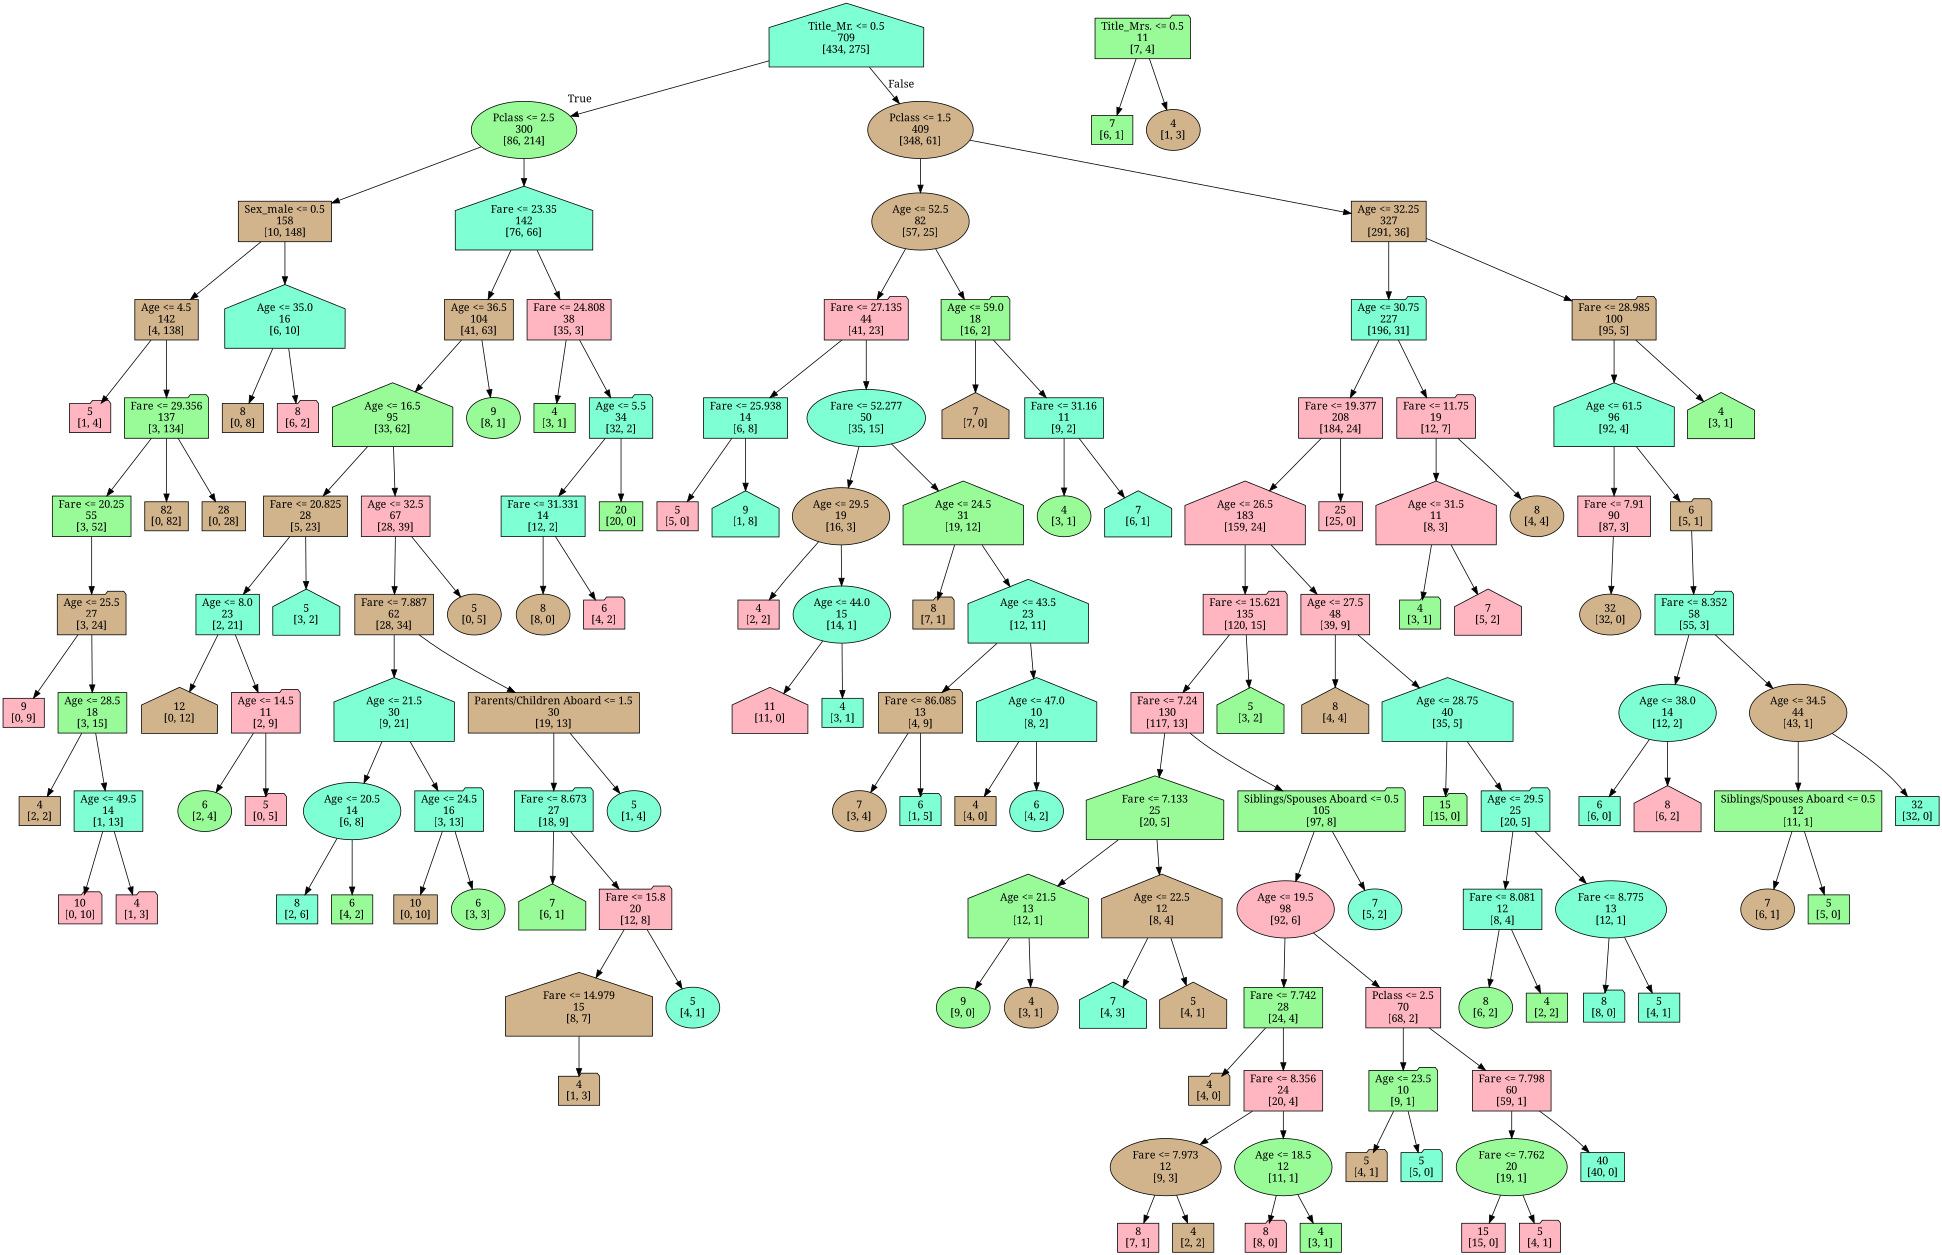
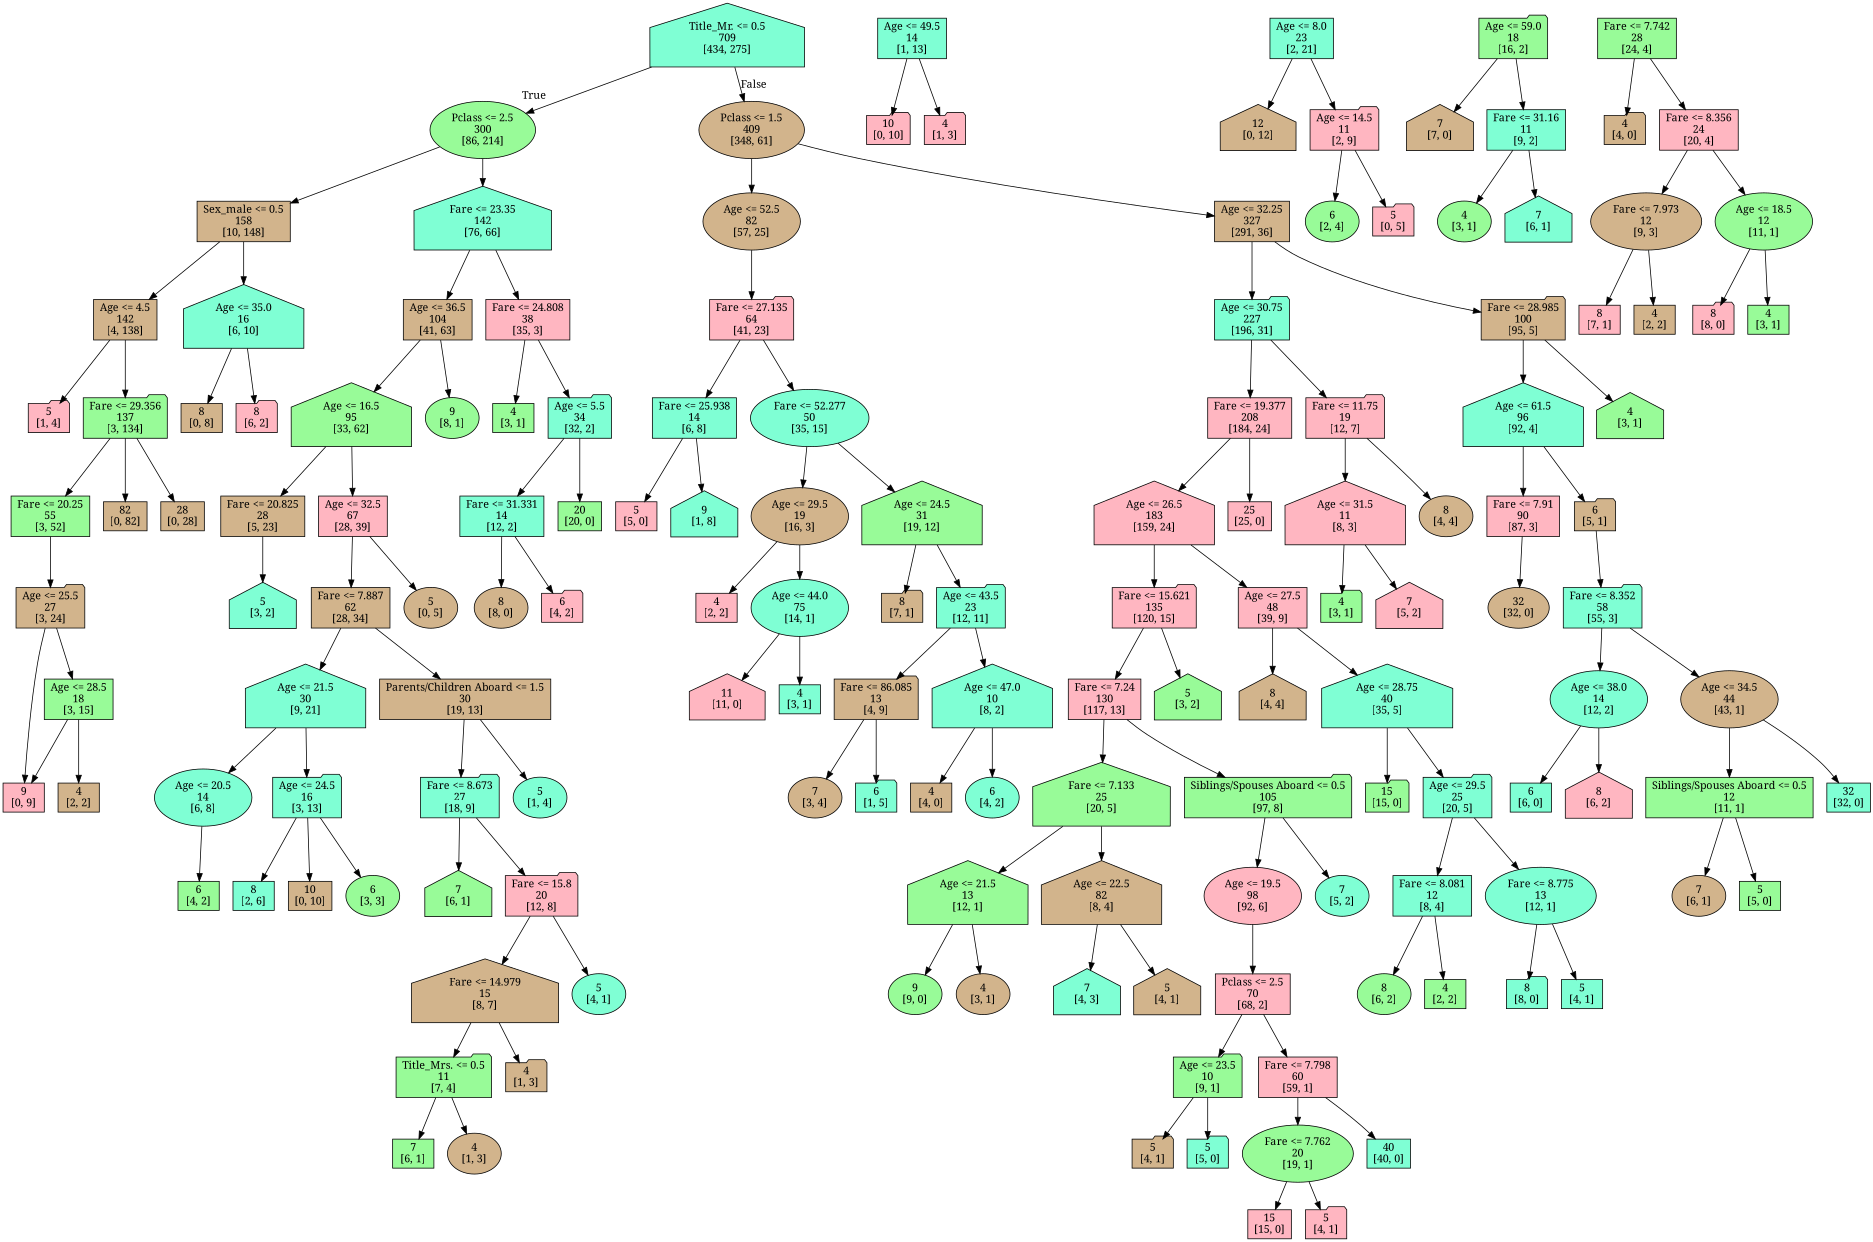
  digraph {
    fontname="Noto Serif"
    node [fillcolor=aquamarine fontname="Noto Serif" shape=box style=filled]
    edge [fontname="Noto Serif"]
    n1 [label="Title_Mr. <= 0.5\n709\n[434, 275]" shape=house]
    n2 [fillcolor=palegreen label="Pclass <= 2.5\n300\n[86, 214]" shape=ellipse]
    n3 [fillcolor=tan label="Pclass <= 1.5\n409\n[348, 61]" shape=ellipse]
    n4 [fillcolor=tan label="Sex_male <= 0.5\n158\n[10, 148]"]
    n5 [label="Fare <= 23.35\n142\n[76, 66]" shape=house]
    n6 [fillcolor=tan label="Age <= 52.5\n82\n[57, 25]" shape=ellipse]
    n7 [fillcolor=tan label="Age <= 32.25\n327\n[291, 36]"]
    n8 [fillcolor=tan label="Age <= 4.5\n142\n[4, 138]"]
    n9 [label="Age <= 35.0\n16\n[6, 10]" shape=house]
    n10 [fillcolor=tan label="Age <= 36.5\n104\n[41, 63]"]
    n11 [fillcolor=lightpink label="Fare <= 24.808\n38\n[35, 3]"]
    n12 [fillcolor=lightpink label="5\n[1, 4]" shape=folder]
    n13 [fillcolor=palegreen label="Fare <= 29.356\n137\n[3, 134]" shape=folder]
    n14 [fillcolor=tan label="8\n[0, 8]"]
    n15 [fillcolor=lightpink label="8\n[6, 2]" shape=folder]
    n16 [fillcolor=palegreen label="Fare <= 20.25\n55\n[3, 52]"]
    n17 [fillcolor=tan label="82\n[0, 82]"]
    n18 [fillcolor=tan label="28\n[0, 28]"]
    n19 [fillcolor=tan label="Age <= 25.5\n27\n[3, 24]" shape=folder]
    n20 [fillcolor=lightpink label="9\n[0, 9]"]
    n21 [fillcolor=palegreen label="Age <= 28.5\n18\n[3, 15]"]
    n22 [fillcolor=tan label="4\n[2, 2]"]
    n23 [label="Age <= 49.5\n14\n[1, 13]"]
    n24 [fillcolor=lightpink label="10\n[0, 10]" shape=folder]
    n25 [fillcolor=lightpink label="4\n[1, 3]" shape=folder]
    n26 [fillcolor=palegreen label="Age <= 16.5\n95\n[33, 62]" shape=house]
    n27 [fillcolor=palegreen label="9\n[8, 1]" shape=ellipse]
    n28 [fillcolor=palegreen label="4\n[3, 1]"]
    n29 [label="Age <= 5.5\n34\n[32, 2]" shape=folder]
    n30 [fillcolor=tan label="Fare <= 20.825\n28\n[5, 23]"]
    n31 [fillcolor=lightpink label="Age <= 32.5\n67\n[28, 39]"]
    n32 [label="Age <= 8.0\n23\n[2, 21]"]
    n33 [label="5\n[3, 2]" shape=house]
    n34 [fillcolor=tan label="Fare <= 7.887\n62\n[28, 34]"]
    n35 [fillcolor=tan label="5\n[0, 5]" shape=ellipse]
    n36 [fillcolor=tan label="12\n[0, 12]" shape=house]
    n37 [fillcolor=lightpink label="Age <= 14.5\n11\n[2, 9]" shape=folder]
    n38 [fillcolor=palegreen label="6\n[2, 4]" shape=ellipse]
    n39 [fillcolor=lightpink label="5\n[0, 5]" shape=folder]
    n40 [label="Age <= 21.5\n30\n[9, 21]" shape=house]
    n41 [fillcolor=tan label="Parents/Children Aboard <= 1.5\n30\n[19, 13]"]
    n42 [label="Age <= 20.5\n14\n[6, 8]" shape=ellipse]
    n43 [label="Age <= 24.5\n16\n[3, 13]" shape=folder]
    n44 [label="Fare <= 8.673\n27\n[18, 9]" shape=folder]
    n45 [label="5\n[1, 4]" shape=ellipse]
    n46 [label="8\n[2, 6]"]
    n47 [fillcolor=palegreen label="6\n[4, 2]"]
    n48 [fillcolor=tan label="10\n[0, 10]"]
    n49 [fillcolor=palegreen label="6\n[3, 3]" shape=ellipse]
    n50 [fillcolor=palegreen label="7\n[6, 1]" shape=house]
    n51 [fillcolor=lightpink label="Fare <= 15.8\n20\n[12, 8]" shape=folder]
    n52 [fillcolor=tan label="Fare <= 14.979\n15\n[8, 7]" shape=house]
    n53 [label="5\n[4, 1]" shape=ellipse]
    n54 [fillcolor=palegreen label="Title_Mrs. <= 0.5\n11\n[7, 4]" shape=folder]
    n55 [fillcolor=tan label="4\n[1, 3]" shape=folder]
    n56 [fillcolor=palegreen label="7\n[6, 1]"]
    n57 [fillcolor=tan label="4\n[1, 3]" shape=ellipse]
    n58 [label="Fare <= 31.331\n14\n[12, 2]"]
    n59 [fillcolor=palegreen label="20\n[20, 0]"]
    n60 [fillcolor=tan label="8\n[8, 0]" shape=ellipse]
    n61 [fillcolor=lightpink label="6\n[4, 2]" shape=folder]
-   n62 [fillcolor=lightpink label="Fare <= 27.135\n44\n[41, 23]" shape=folder]
+   n62 [fillcolor=lightpink label="Fare <= 27.135\n64\n[41, 23]" shape=folder]
    n63 [fillcolor=palegreen label="Age <= 59.0\n18\n[16, 2]" shape=folder]
    n64 [label="Age <= 30.75\n227\n[196, 31]" shape=folder]
    n65 [fillcolor=tan label="Fare <= 28.985\n100\n[95, 5]" shape=folder]
    n66 [label="Fare <= 25.938\n14\n[6, 8]"]
    n67 [label="Fare <= 52.277\n50\n[35, 15]" shape=ellipse]
    n68 [fillcolor=tan label="7\n[7, 0]" shape=house]
    n69 [label="Fare <= 31.16\n11\n[9, 2]"]
    n70 [fillcolor=lightpink label="5\n[5, 0]"]
    n71 [label="9\n[1, 8]" shape=house]
    n72 [fillcolor=tan label="Age <= 29.5\n19\n[16, 3]" shape=ellipse]
    n73 [fillcolor=palegreen label="Age <= 24.5\n31\n[19, 12]" shape=house]
    n74 [fillcolor=lightpink label="4\n[2, 2]"]
-   n75 [label="Age <= 44.0\n15\n[14, 1]" shape=ellipse]
+   n75 [label="Age <= 44.0\n75\n[14, 1]" shape=ellipse]
    n76 [fillcolor=tan label="8\n[7, 1]" shape=folder]
-   n77 [label="Age <= 43.5\n23\n[12, 11]" shape=house]
+   n77 [label="Age <= 43.5\n23\n[12, 11]" shape=folder]
    n78 [fillcolor=lightpink label="11\n[11, 0]" shape=house]
    n79 [label="4\n[3, 1]"]
    n80 [fillcolor=tan label="Fare <= 86.085\n13\n[4, 9]" shape=folder]
    n81 [label="Age <= 47.0\n10\n[8, 2]" shape=house]
    n82 [fillcolor=tan label="7\n[3, 4]" shape=ellipse]
    n83 [label="6\n[1, 5]" shape=folder]
    n84 [fillcolor=tan label="4\n[4, 0]"]
    n85 [label="6\n[4, 2]" shape=ellipse]
    n86 [fillcolor=palegreen label="4\n[3, 1]" shape=ellipse]
    n87 [label="7\n[6, 1]" shape=house]
    n88 [fillcolor=lightpink label="Fare <= 19.377\n208\n[184, 24]"]
    n89 [fillcolor=lightpink label="Fare <= 11.75\n19\n[12, 7]" shape=folder]
    n90 [label="Age <= 61.5\n96\n[92, 4]" shape=house]
    n91 [fillcolor=palegreen label="4\n[3, 1]" shape=house]
    n92 [fillcolor=lightpink label="Age <= 26.5\n183\n[159, 24]" shape=house]
    n93 [fillcolor=lightpink label="25\n[25, 0]"]
    n94 [fillcolor=lightpink label="Age <= 31.5\n11\n[8, 3]" shape=house]
    n95 [fillcolor=tan label="8\n[4, 4]" shape=ellipse]
    n96 [fillcolor=lightpink label="Fare <= 15.621\n135\n[120, 15]" shape=folder]
    n97 [fillcolor=lightpink label="Age <= 27.5\n48\n[39, 9]"]
    n98 [fillcolor=lightpink label="Fare <= 7.24\n130\n[117, 13]"]
    n99 [fillcolor=palegreen label="5\n[3, 2]" shape=house]
    n100 [fillcolor=tan label="8\n[4, 4]" shape=house]
    n101 [label="Age <= 28.75\n40\n[35, 5]" shape=house]
    n102 [fillcolor=palegreen label="Fare <= 7.133\n25\n[20, 5]" shape=house]
    n103 [fillcolor=palegreen label="Siblings/Spouses Aboard <= 0.5\n105\n[97, 8]" shape=folder]
    n104 [fillcolor=palegreen label="Age <= 21.5\n13\n[12, 1]" shape=house]
-   n105 [fillcolor=tan label="Age <= 22.5\n12\n[8, 4]" shape=house]
+   n105 [fillcolor=tan label="Age <= 22.5\n82\n[8, 4]" shape=house]
    n106 [fillcolor=lightpink label="Age <= 19.5\n98\n[92, 6]" shape=ellipse]
    n107 [label="7\n[5, 2]" shape=ellipse]
    n108 [fillcolor=palegreen label="9\n[9, 0]" shape=ellipse]
    n109 [fillcolor=tan label="4\n[3, 1]" shape=ellipse]
    n110 [label="7\n[4, 3]" shape=house]
    n111 [fillcolor=tan label="5\n[4, 1]" shape=house]
    n112 [fillcolor=palegreen label="Fare <= 7.742\n28\n[24, 4]"]
    n113 [fillcolor=lightpink label="Pclass <= 2.5\n70\n[68, 2]"]
    n114 [fillcolor=tan label="4\n[4, 0]" shape=folder]
    n115 [fillcolor=lightpink label="Fare <= 8.356\n24\n[20, 4]"]
    n116 [fillcolor=palegreen label="Age <= 23.5\n10\n[9, 1]" shape=folder]
    n117 [fillcolor=lightpink label="Fare <= 7.798\n60\n[59, 1]"]
    n118 [fillcolor=tan label="Fare <= 7.973\n12\n[9, 3]" shape=ellipse]
    n119 [fillcolor=palegreen label="Age <= 18.5\n12\n[11, 1]" shape=ellipse]
    n120 [fillcolor=lightpink label="8\n[7, 1]"]
    n121 [fillcolor=tan label="4\n[2, 2]"]
    n122 [fillcolor=lightpink label="8\n[8, 0]" shape=folder]
    n123 [fillcolor=palegreen label="4\n[3, 1]"]
    n124 [fillcolor=tan label="5\n[4, 1]" shape=folder]
    n125 [label="5\n[5, 0]" shape=folder]
    n126 [fillcolor=palegreen label="Fare <= 7.762\n20\n[19, 1]" shape=ellipse]
    n127 [label="40\n[40, 0]"]
    n128 [fillcolor=lightpink label="15\n[15, 0]"]
    n129 [fillcolor=lightpink label="5\n[4, 1]" shape=folder]
    n130 [fillcolor=palegreen label="15\n[15, 0]" shape=folder]
    n131 [label="Age <= 29.5\n25\n[20, 5]" shape=folder]
    n132 [label="Fare <= 8.081\n12\n[8, 4]"]
    n133 [label="Fare <= 8.775\n13\n[12, 1]" shape=ellipse]
    n134 [fillcolor=palegreen label="8\n[6, 2]" shape=ellipse]
    n135 [fillcolor=palegreen label="4\n[2, 2]"]
    n136 [label="8\n[8, 0]" shape=folder]
    n137 [label="5\n[4, 1]"]
    n138 [fillcolor=palegreen label="4\n[3, 1]" shape=folder]
    n139 [fillcolor=lightpink label="7\n[5, 2]" shape=house]
    n140 [fillcolor=lightpink label="Fare <= 7.91\n90\n[87, 3]"]
    n141 [fillcolor=tan label="6\n[5, 1]" shape=folder]
    n142 [fillcolor=tan label="32\n[32, 0]" shape=ellipse]
    n143 [label="Fare <= 8.352\n58\n[55, 3]" shape=folder]
    n144 [label="Age <= 38.0\n14\n[12, 2]" shape=ellipse]
    n145 [fillcolor=tan label="Age <= 34.5\n44\n[43, 1]" shape=ellipse]
    n146 [label="6\n[6, 0]"]
    n147 [fillcolor=lightpink label="8\n[6, 2]" shape=house]
    n148 [fillcolor=palegreen label="Siblings/Spouses Aboard <= 0.5\n12\n[11, 1]"]
    n149 [label="32\n[32, 0]"]
    n150 [fillcolor=tan label="7\n[6, 1]" shape=ellipse]
    n151 [fillcolor=palegreen label="5\n[5, 0]"]
    n1 -> n2 [headlabel=True labelangle=45 labeldistance=2.5]
    n1 -> n3 [headlabel=False labelangle=-45 labeldistance=2.5]
    n2 -> n4
    n2 -> n5
    n3 -> n6
    n3 -> n7
    n4 -> n8
    n4 -> n9
    n5 -> n10
    n5 -> n11
    n6 -> n62
-   n6 -> n63
    n7 -> n64
    n7 -> n65
    n8 -> n12
    n8 -> n13
    n9 -> n14
    n9 -> n15
    n10 -> n26
    n10 -> n27
    n11 -> n28
    n11 -> n29
    n13 -> n16
    n13 -> n17
    n13 -> n18
    n16 -> n19
    n19 -> n20
    n19 -> n21
    n21 -> n22
-   n21 -> n23
+   n21 -> n20
    n23 -> n24
    n23 -> n25
    n26 -> n30
    n26 -> n31
    n29 -> n58
    n29 -> n59
-   n30 -> n32
    n30 -> n33
    n31 -> n34
    n31 -> n35
    n32 -> n36
    n32 -> n37
    n34 -> n40
    n34 -> n41
    n37 -> n38
    n37 -> n39
    n40 -> n42
    n40 -> n43
    n41 -> n44
    n41 -> n45
-   n42 -> n46
+   n43 -> n46
    n42 -> n47
    n43 -> n48
    n43 -> n49
    n44 -> n50
    n44 -> n51
    n51 -> n52
    n51 -> n53
+   n52 -> n54
    n52 -> n55
    n54 -> n56
    n54 -> n57
    n58 -> n60
    n58 -> n61
    n62 -> n66
    n62 -> n67
    n63 -> n68
    n63 -> n69
    n64 -> n88
    n64 -> n89
    n65 -> n90
    n65 -> n91
    n66 -> n70
    n66 -> n71
    n67 -> n72
    n67 -> n73
    n69 -> n86
    n69 -> n87
    n72 -> n74
    n72 -> n75
    n73 -> n76
    n73 -> n77
    n75 -> n78
    n75 -> n79
    n77 -> n80
    n77 -> n81
    n80 -> n82
    n80 -> n83
    n81 -> n84
    n81 -> n85
    n88 -> n92
    n88 -> n93
    n89 -> n94
    n89 -> n95
    n90 -> n140
    n90 -> n141
    n92 -> n96
    n92 -> n97
    n94 -> n138
    n94 -> n139
    n96 -> n98
    n96 -> n99
    n97 -> n100
    n97 -> n101
    n98 -> n102
    n98 -> n103
    n101 -> n130
    n101 -> n131
    n102 -> n104
    n102 -> n105
    n103 -> n106
    n103 -> n107
    n104 -> n108
    n104 -> n109
    n105 -> n110
    n105 -> n111
-   n106 -> n112
    n106 -> n113
    n112 -> n114
    n112 -> n115
    n113 -> n116
    n113 -> n117
    n115 -> n118
    n115 -> n119
    n116 -> n124
    n116 -> n125
    n117 -> n126
    n117 -> n127
    n118 -> n120
    n118 -> n121
    n119 -> n122
    n119 -> n123
    n126 -> n128
    n126 -> n129
    n131 -> n132
    n131 -> n133
    n132 -> n134
    n132 -> n135
    n133 -> n136
    n133 -> n137
    n140 -> n142
    n141 -> n143
    n143 -> n144
    n143 -> n145
    n144 -> n146
    n144 -> n147
    n145 -> n148
    n145 -> n149
    n148 -> n150
    n148 -> n151
  }
